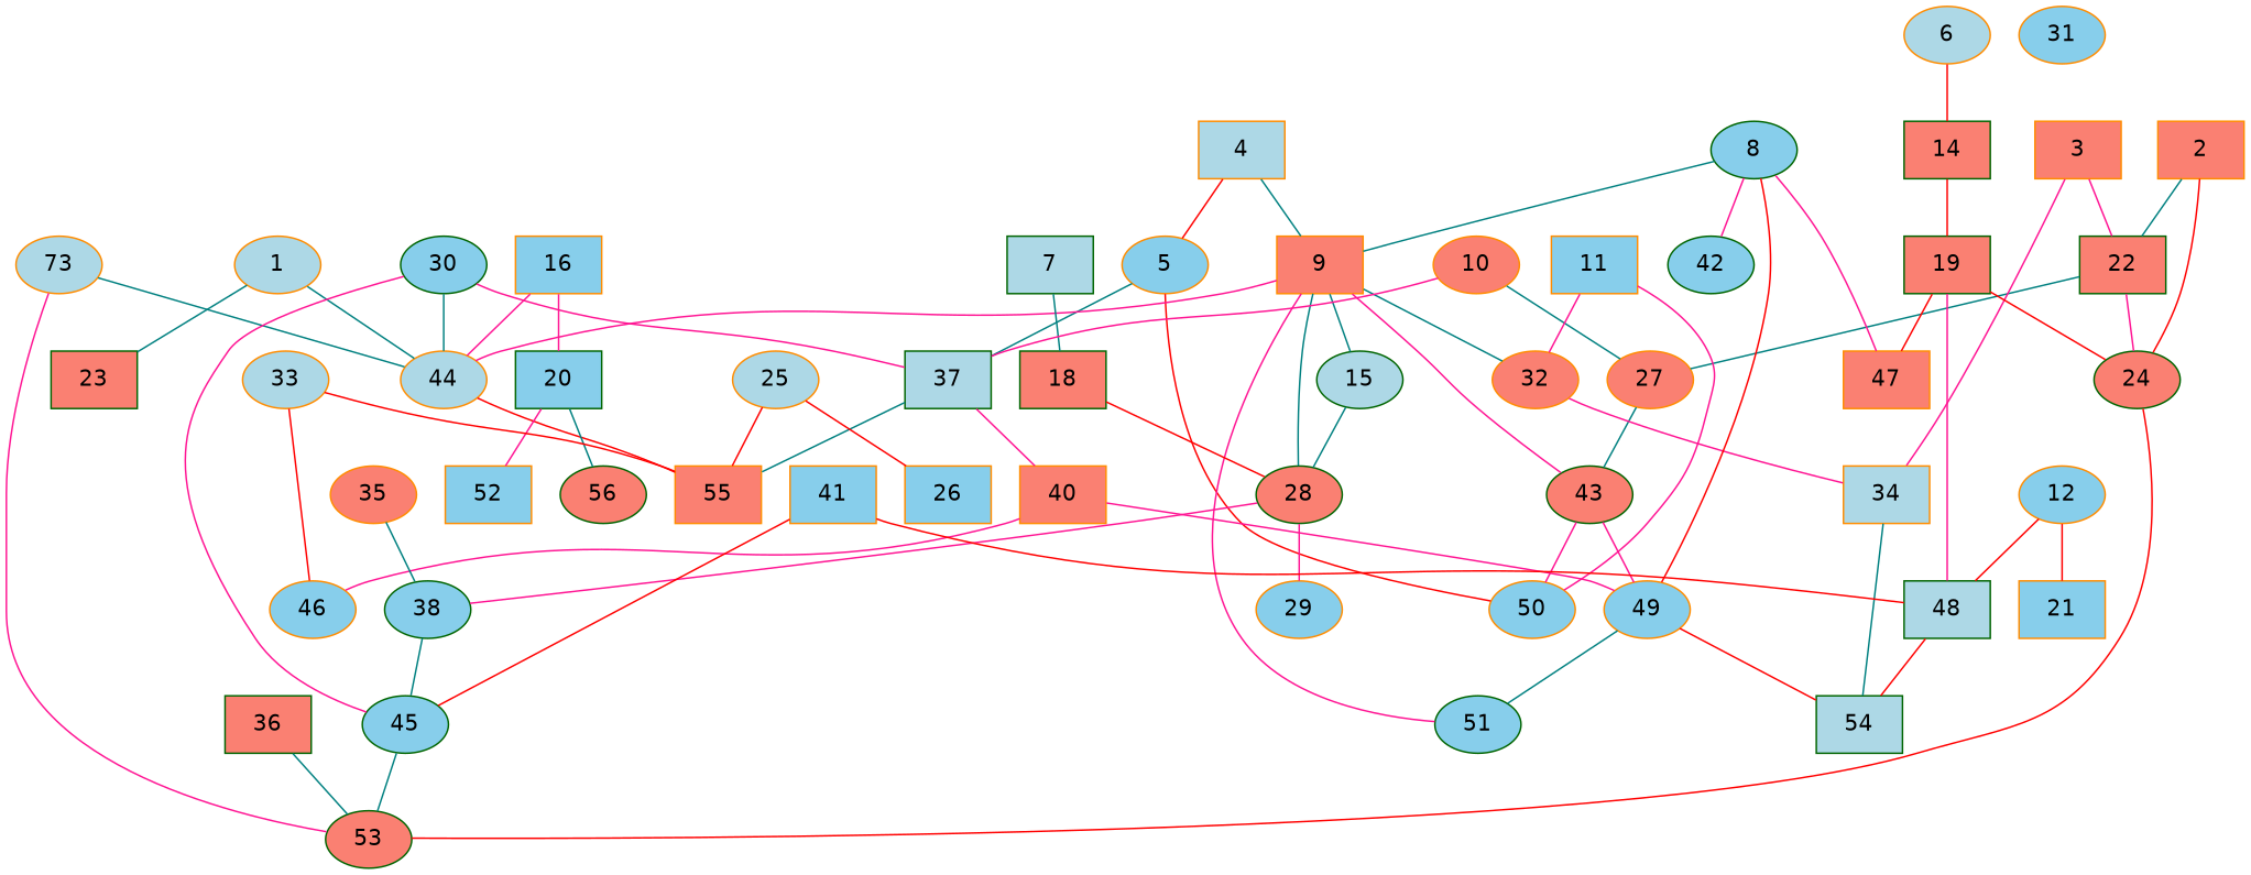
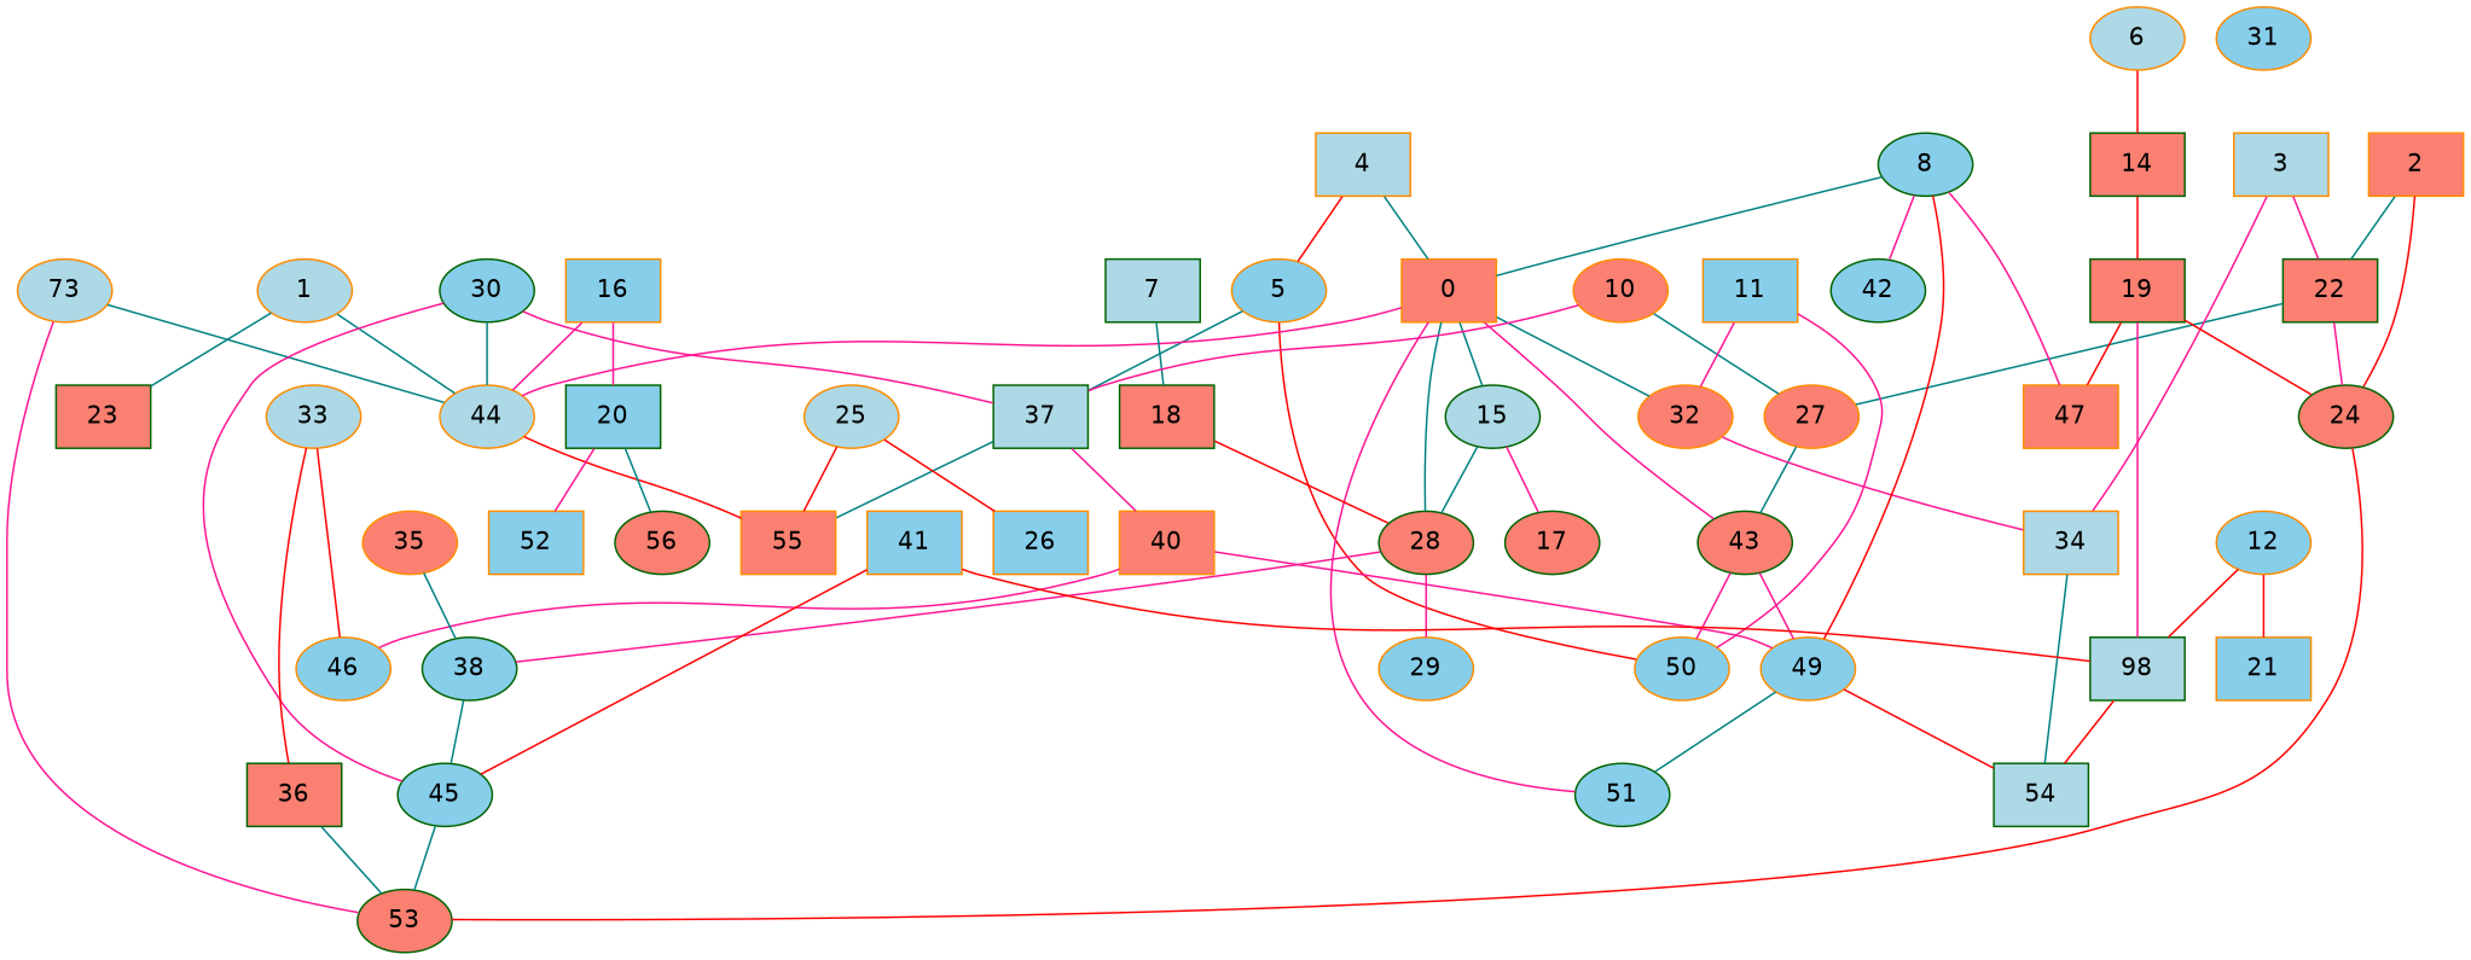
  graph {
    fontname="DejaVu Sans"
    node [color=darkorange fillcolor=salmon fontname="DejaVu Sans" shape=ellipse style=filled]
    edge [color=deeppink fontname="DejaVu Sans"]
    1 [fillcolor=lightblue]
    23 [color=darkgreen shape=box]
    44 [fillcolor=lightblue]
    55 [shape=box]
    2 [shape=box]
    22 [color=darkgreen shape=box]
    24 [color=darkgreen]
    27
    53 [color=darkgreen]
-   3 [shape=box]
+   3 [fillcolor=lightblue shape=box]
    34 [fillcolor=lightblue shape=box]
    54 [color=darkgreen fillcolor=lightblue shape=box]
    4 [fillcolor=lightblue shape=box]
    5 [fillcolor=skyblue]
-   9 [shape=box]
+   9 [shape=box label=0]
    37 [color=darkgreen fillcolor=lightblue shape=box]
    50 [fillcolor=skyblue]
    15 [color=darkgreen fillcolor=lightblue]
    28 [color=darkgreen]
    32
    43 [color=darkgreen]
    51 [color=darkgreen fillcolor=skyblue]
    46 [fillcolor=skyblue]
    40 [shape=box]
    6 [fillcolor=lightblue]
    14 [color=darkgreen shape=box]
    19 [color=darkgreen shape=box]
    7 [color=darkgreen fillcolor=lightblue shape=box]
    18 [color=darkgreen shape=box]
    8 [color=darkgreen fillcolor=skyblue]
    42 [color=darkgreen fillcolor=skyblue]
    47 [shape=box]
    49 [fillcolor=skyblue]
+   17 [color=darkgreen]
    29 [fillcolor=skyblue]
    38 [color=darkgreen fillcolor=skyblue]
    10
    11 [fillcolor=skyblue shape=box]
    12 [fillcolor=skyblue]
    21 [fillcolor=skyblue shape=box]
-   48 [color=darkgreen fillcolor=lightblue shape=box]
+   48 [color=darkgreen fillcolor=lightblue shape=box label=98]
    n42 [fillcolor=lightblue label=73]
    16 [fillcolor=skyblue shape=box]
    20 [color=darkgreen fillcolor=skyblue shape=box]
    52 [fillcolor=skyblue shape=box]
    56 [color=darkgreen]
    25 [fillcolor=lightblue]
    26 [fillcolor=skyblue shape=box]
    45 [color=darkgreen fillcolor=skyblue]
    30 [color=darkgreen fillcolor=skyblue]
    31 [fillcolor=skyblue]
    33 [fillcolor=lightblue]
    36 [color=darkgreen shape=box]
    35
    41 [fillcolor=skyblue shape=box]
    1 -- 23 [color=teal]
    1 -- 44 [color=teal]
    44 -- 55 [color=red]
    2 -- 22 [color=teal]
    2 -- 24 [color=red]
    22 -- 24
    22 -- 27 [color=teal]
    24 -- 53 [color=red]
    27 -- 43 [color=teal]
    3 -- 22
    3 -- 34
    34 -- 54 [color=teal]
    4 -- 5 [color=red]
    4 -- 9 [color=teal]
    5 -- 37 [color=teal]
    5 -- 50 [color=red]
    9 -- 44
    9 -- 15 [color=teal]
    9 -- 28 [color=teal]
    9 -- 32 [color=teal]
    9 -- 43
    9 -- 51
    37 -- 55 [color=teal]
    37 -- 40
    15 -- 28 [color=teal]
+   15 -- 17
    28 -- 29
    28 -- 38
    32 -- 34
    43 -- 50
    43 -- 49
    40 -- 46
    40 -- 49
    6 -- 14 [color=red]
    14 -- 19 [color=red]
    19 -- 24 [color=red]
    19 -- 47 [color=red]
    19 -- 48
    7 -- 18 [color=teal]
    18 -- 28 [color=red]
    8 -- 9 [color=teal]
    8 -- 42
    8 -- 47
    8 -- 49 [color=red]
    49 -- 54 [color=red]
    49 -- 51 [color=teal]
    38 -- 45 [color=teal]
    10 -- 27 [color=teal]
    10 -- 37
    11 -- 50
    11 -- 32
    12 -- 21 [color=red]
    12 -- 48 [color=red]
    48 -- 54 [color=red]
    n42 -- 44 [color=teal]
    n42 -- 53
    16 -- 44
    16 -- 20
    20 -- 52
    20 -- 56 [color=teal]
    25 -- 55 [color=red]
    25 -- 26 [color=red]
    45 -- 53 [color=teal]
    30 -- 44 [color=teal]
    30 -- 37
    30 -- 45
    33 -- 46 [color=red]
-   33 -- 55 [color=red]
+   33 -- 36 [color=red]
    36 -- 53 [color=teal]
    35 -- 38 [color=teal]
    41 -- 48 [color=red]
    41 -- 45 [color=red]
  }
